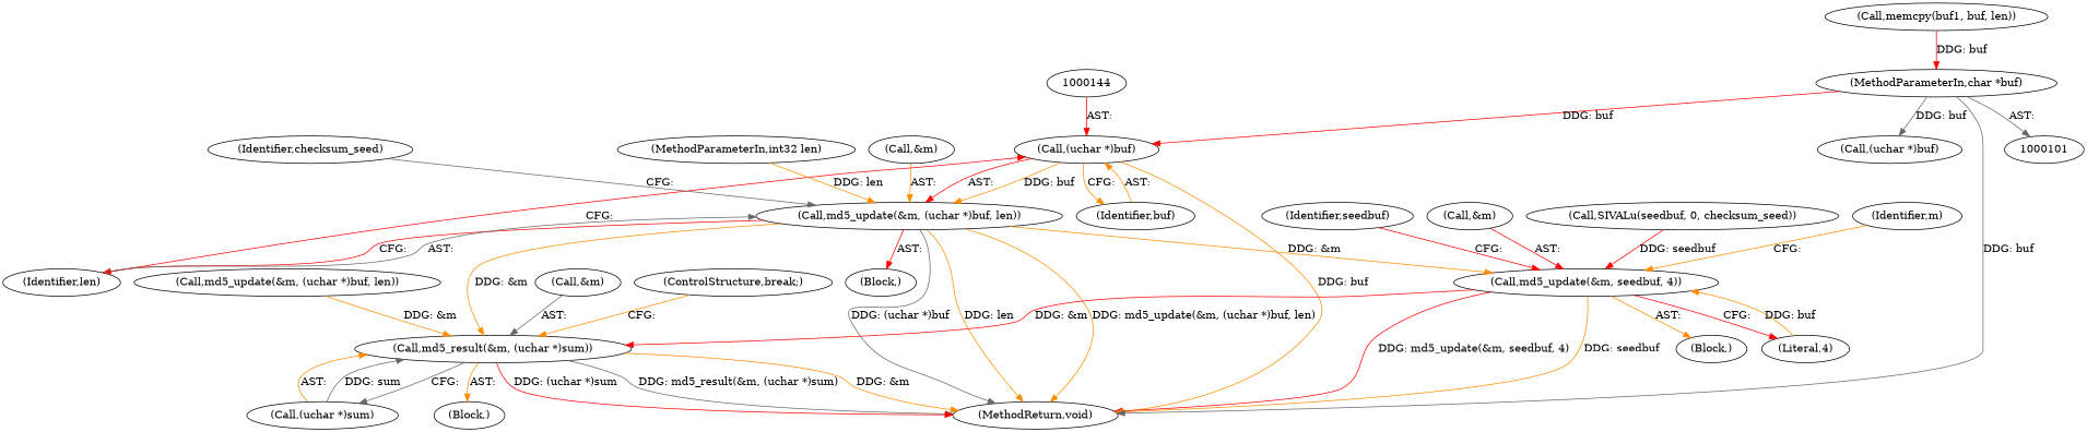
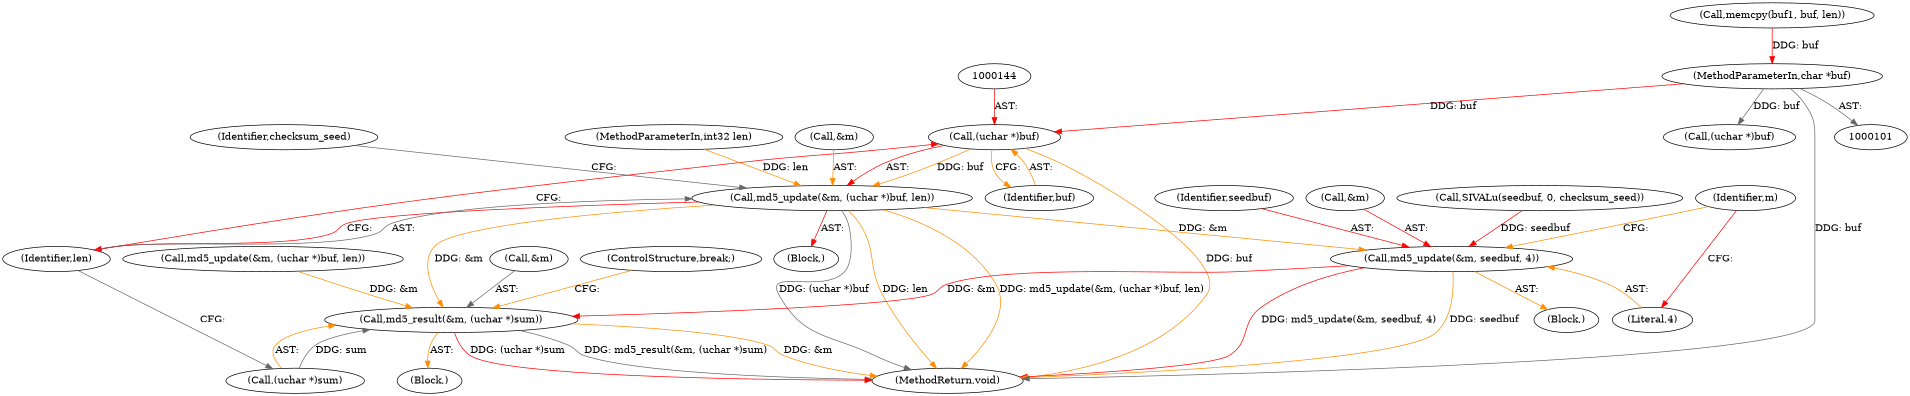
  digraph {
    edge [color=darkorange]
    n1 [label="(Call,(uchar *)buf)"]
    n2 [label="(Call,md5_update(&m, (uchar *)buf, len))"]
    n3 [label="(MethodReturn,void)"]
    n4 [label="(Identifier,buf)"]
    n5 [label="(Call,md5_update(&m, seedbuf, 4))"]
    n6 [label="(Call,md5_result(&m, (uchar *)sum))"]
    n7 [label="(Identifier,len)"]
    n8 [label="(Block,)"]
    n9 [label="(MethodParameterIn,char *buf)"]
    n10 [label="(Call,(uchar *)buf)"]
    1000101
    n12 [label="(Call,memcpy(buf1, buf, len))"]
    n13 [label="(Block,)"]
    n14 [label="(Literal,4)"]
    n15 [label="(Call,(uchar *)sum)"]
    n16 [label="(Block,)"]
    n17 [label="(Call,SIVALu(seedbuf, 0, checksum_seed))"]
    n18 [label="(Call,&m)"]
    n19 [label="(Call,&m)"]
    n20 [label="(ControlStructure,break;)"]
    n21 [label="(Identifier,seedbuf)"]
    n22 [label="(Identifier,m)"]
    n23 [label="(Call,md5_update(&m, (uchar *)buf, len))"]
    n24 [label="(Identifier,checksum_seed)"]
    n25 [label="(Call,&m)"]
    n26 [label="(MethodParameterIn,int32 len)"]
    1000144
    n1 -> n2 [color=red label="AST: "]
    n1 -> n2 [label="DDG: buf"]
    n1 -> n3 [label="DDG: buf"]
    n1 -> n4 [label="CFG: "]
    n2 -> n3 [label="DDG: md5_update(&m, (uchar *)buf, len)"]
    n2 -> n3 [color=gray40 label="DDG: (uchar *)buf"]
    n2 -> n3 [label="DDG: len"]
    n2 -> n5 [label="DDG: &m"]
    n2 -> n6 [label="DDG: &m"]
    n2 -> n7 [color=red label="CFG: "]
    n2 -> n8 [color=red label="AST: "]
    n4 -> n1 [label="AST: "]
    n5 -> n3 [color=red label="DDG: md5_update(&m, seedbuf, 4)"]
    n5 -> n3 [label="DDG: seedbuf"]
    n5 -> n6 [color=red label="DDG: &m"]
    n5 -> n13 [label="AST: "]
-   n5 -> n14 [color=red label="CFG: "]
+   n22 -> n14 [color=red label="CFG: "]
    n6 -> n3 [color=gray40 label="DDG: md5_result(&m, (uchar *)sum)"]
    n6 -> n3 [label="DDG: &m"]
    n6 -> n3 [color=red label="DDG: (uchar *)sum"]
-   n6 -> n15 [color=gray40 label="CFG: "]
+   n7 -> n15 [color=gray40 label="CFG: "]
    n6 -> n16 [label="AST: "]
    n7 -> n1 [color=red label="CFG: "]
    n7 -> n2 [color=gray40 label="AST: "]
    n9 -> n1 [color=red label="DDG: buf"]
    n9 -> n3 [color=gray40 label="DDG: buf"]
    n9 -> n10 [color=gray40 label="DDG: buf"]
    n9 -> 1000101 [color=gray40 label="AST: "]
    n12 -> n9 [color=red label="DDG: buf"]
-   n14 -> n5 [label="DDG: buf"]
+   n14 -> n5 [label="AST: "]
    n15 -> n6 [label="AST: "]
    n15 -> n6 [color=gray40 label="DDG: sum"]
    n17 -> n5 [color=red label="DDG: seedbuf"]
    n18 -> n2 [label="AST: "]
    n19 -> n6 [color=gray40 label="AST: "]
    n20 -> n6 [label="CFG: "]
-   n21 -> n5 [color=red label="CFG: "]
+   n21 -> n5 [color=red label="AST: "]
    n22 -> n5 [label="CFG: "]
    n23 -> n6 [label="DDG: &m"]
    n24 -> n2 [color=gray40 label="CFG: "]
    n25 -> n5 [color=red label="AST: "]
    n26 -> n2 [label="DDG: len"]
    1000144 -> n1 [color=red label="AST: "]
  }
